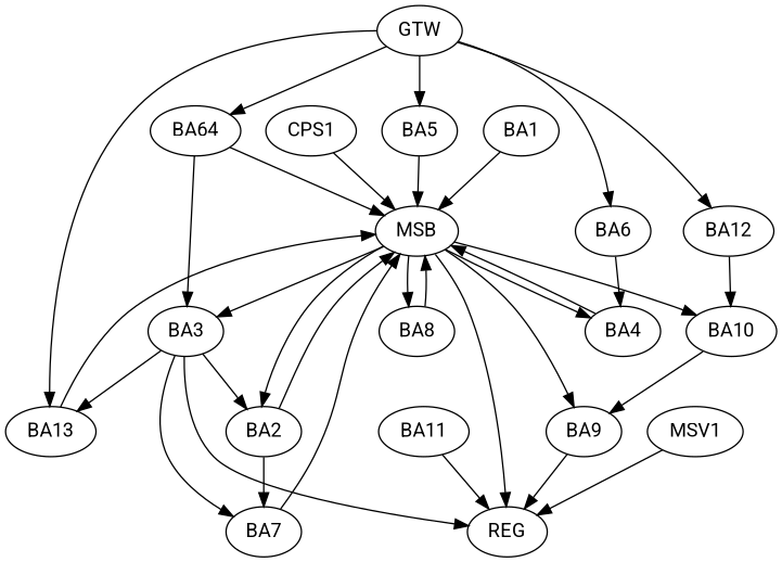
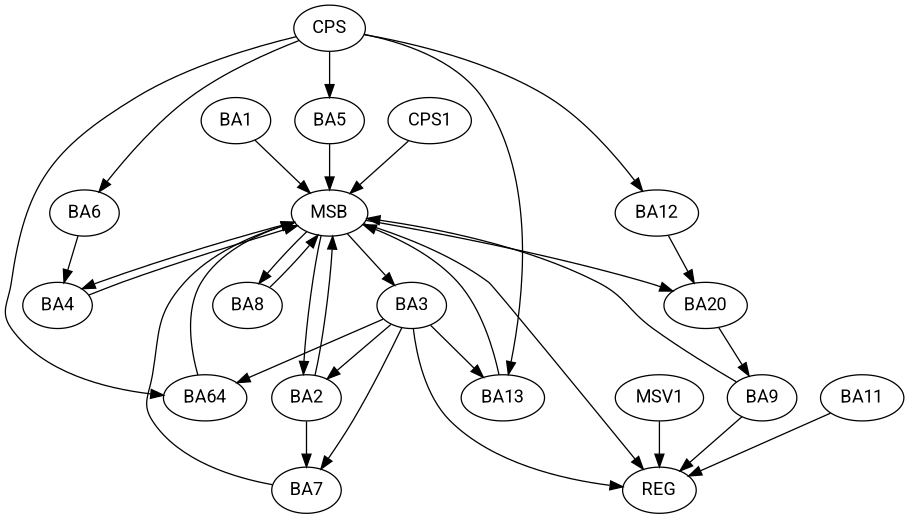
  strict digraph {
    fontname=Roboto
    node [fontname=Roboto]
    edge [fontname=Roboto]
    n1 [label=BA1]
    n2 [label=MSB]
    n3 [label=BA2]
    n4 [label=BA3]
    n5 [label=REG]
    n6 [label=BA4]
    n7 [label=BA8]
-   n8 [label=BA10]
+   n8 [label=BA20]
    n9 [label=BA7]
    n10 [label=MSV1]
    n11 [label=BA13]
    n12 [label=BA64]
    n13 [label=BA5]
    n14 [label=BA6]
    n15 [label=BA9]
    n16 [label=BA11]
    n17 [label=BA12]
    n18 [label=CPS1]
-   n19 [label=GTW]
+   n19 [label=CPS]
    n1 -> n2
    n2 -> n3
    n2 -> n4
    n2 -> n5
    n2 -> n6
    n2 -> n7
    n2 -> n8
    n3 -> n2
    n3 -> n9
    n4 -> n3
    n4 -> n5
    n4 -> n9
    n4 -> n11
-   n12 -> n4
+   n4 -> n12
    n6 -> n2
    n7 -> n2
    n8 -> n15
    n9 -> n2
    n10 -> n5
    n11 -> n2
    n12 -> n2
    n13 -> n2
    n14 -> n6
-   n2 -> n15
+   n15 -> n2
    n15 -> n5
    n16 -> n5
    n17 -> n8
    n18 -> n2
    n19 -> n11
    n19 -> n12
    n19 -> n13
    n19 -> n14
    n19 -> n17
  }
